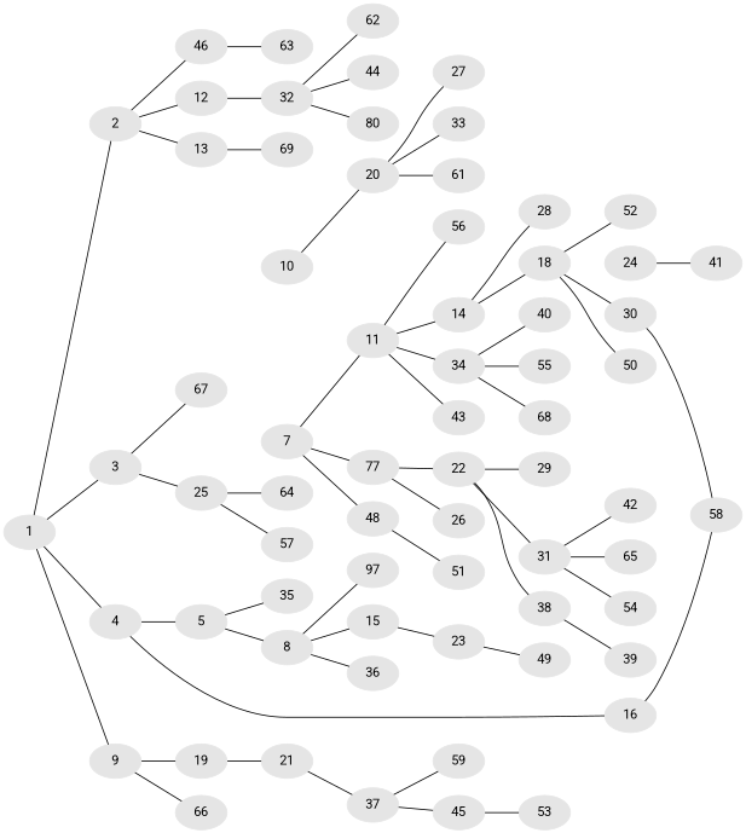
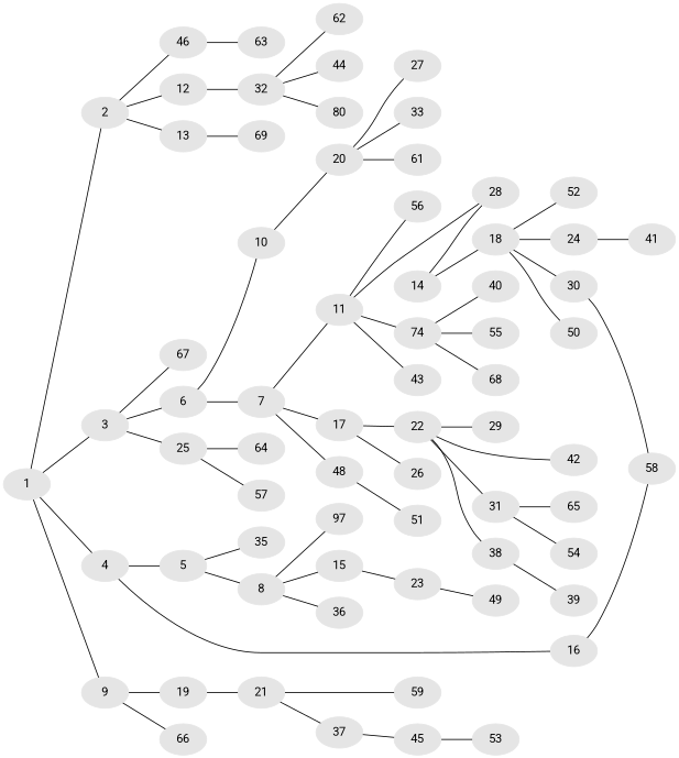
  graph {
    fontname=Roboto
    rankdir=LR
    node [color=gray90 fontname=Roboto style=filled]
    edge [fontname=Roboto]
    1
    2
    3
    4
    9
    12
    13
    46
+   6
    25
    67
    5
    16
    19
    66
    32
    69
    63
    7
    10
    57
    64
    8
    35
    58
    15
    36
    n28 [label=97]
    11
-   17 [label=77]
+   17
    48
    20
    14
-   34
+   34 [label=74]
    43
    56
    22
    26
    51
    23
    21
    27
    33
    61
    18
    28
    40
    55
    68
    44
    n51 [label=80]
    62
    24
    30
    50
    52
    49
    29
    31
    38
    42
    41
    37
    45
    59
    54
    65
    39
    53
    1 -- 2
    1 -- 3
    1 -- 4
    1 -- 9
    2 -- 12
    2 -- 13
    2 -- 46
+   3 -- 6
    3 -- 25
    3 -- 67
    4 -- 5
    4 -- 16
    9 -- 19
    9 -- 66
    12 -- 32
    13 -- 69
    46 -- 63
+   6 -- 7
+   6 -- 10
    25 -- 57
    25 -- 64
    5 -- 8
    5 -- 35
    16 -- 58
    19 -- 21
    32 -- 44
    32 -- n51
    32 -- 62
    7 -- 11
    7 -- 17
    7 -- 48
    10 -- 20
    8 -- 15
    8 -- 36
    8 -- n28
    15 -- 23
-   11 -- 14
+   11 -- 28
    11 -- 34
    11 -- 43
    11 -- 56
    17 -- 22
    17 -- 26
    48 -- 51
    20 -- 27
    20 -- 33
    20 -- 61
    14 -- 18
    14 -- 28
    34 -- 40
    34 -- 55
    34 -- 68
    22 -- 29
    22 -- 31
    22 -- 38
-   31 -- 42
+   22 -- 42
    23 -- 49
    21 -- 37
+   18 -- 24
    18 -- 30
    18 -- 50
    18 -- 52
    24 -- 41
    30 -- 58
    31 -- 54
    31 -- 65
    38 -- 39
    37 -- 45
-   37 -- 59
+   21 -- 59
    45 -- 53
  }
